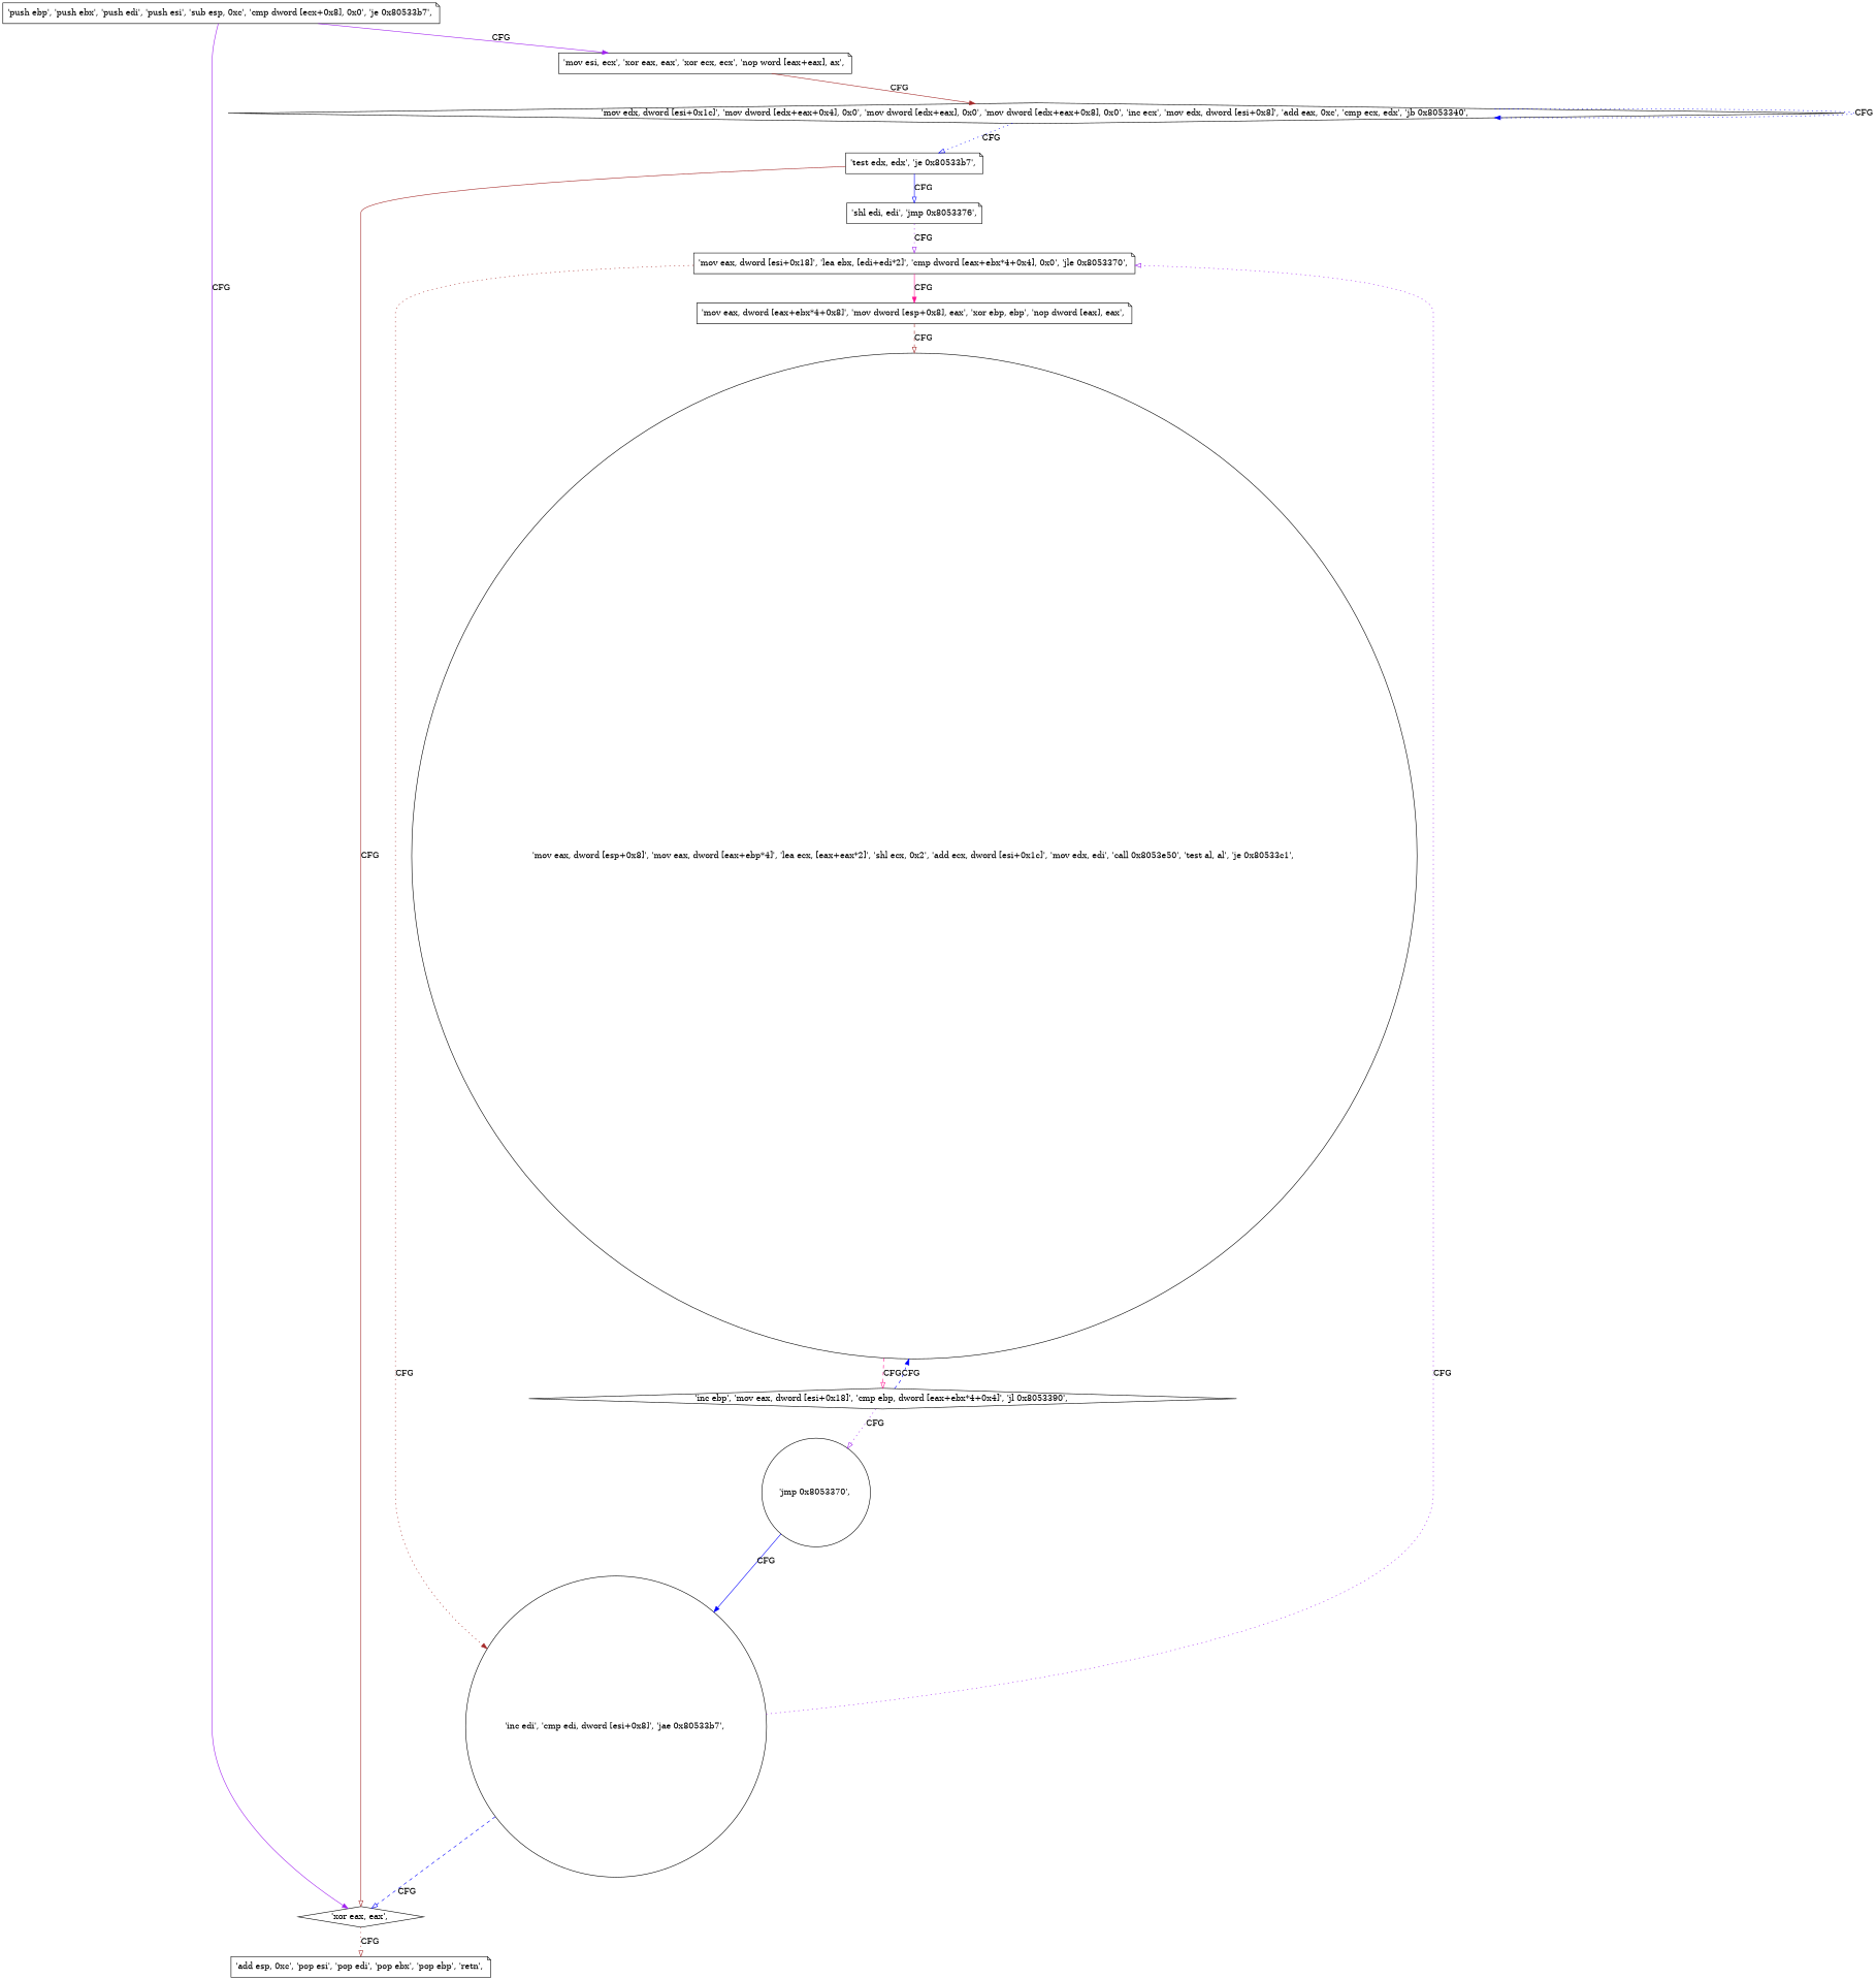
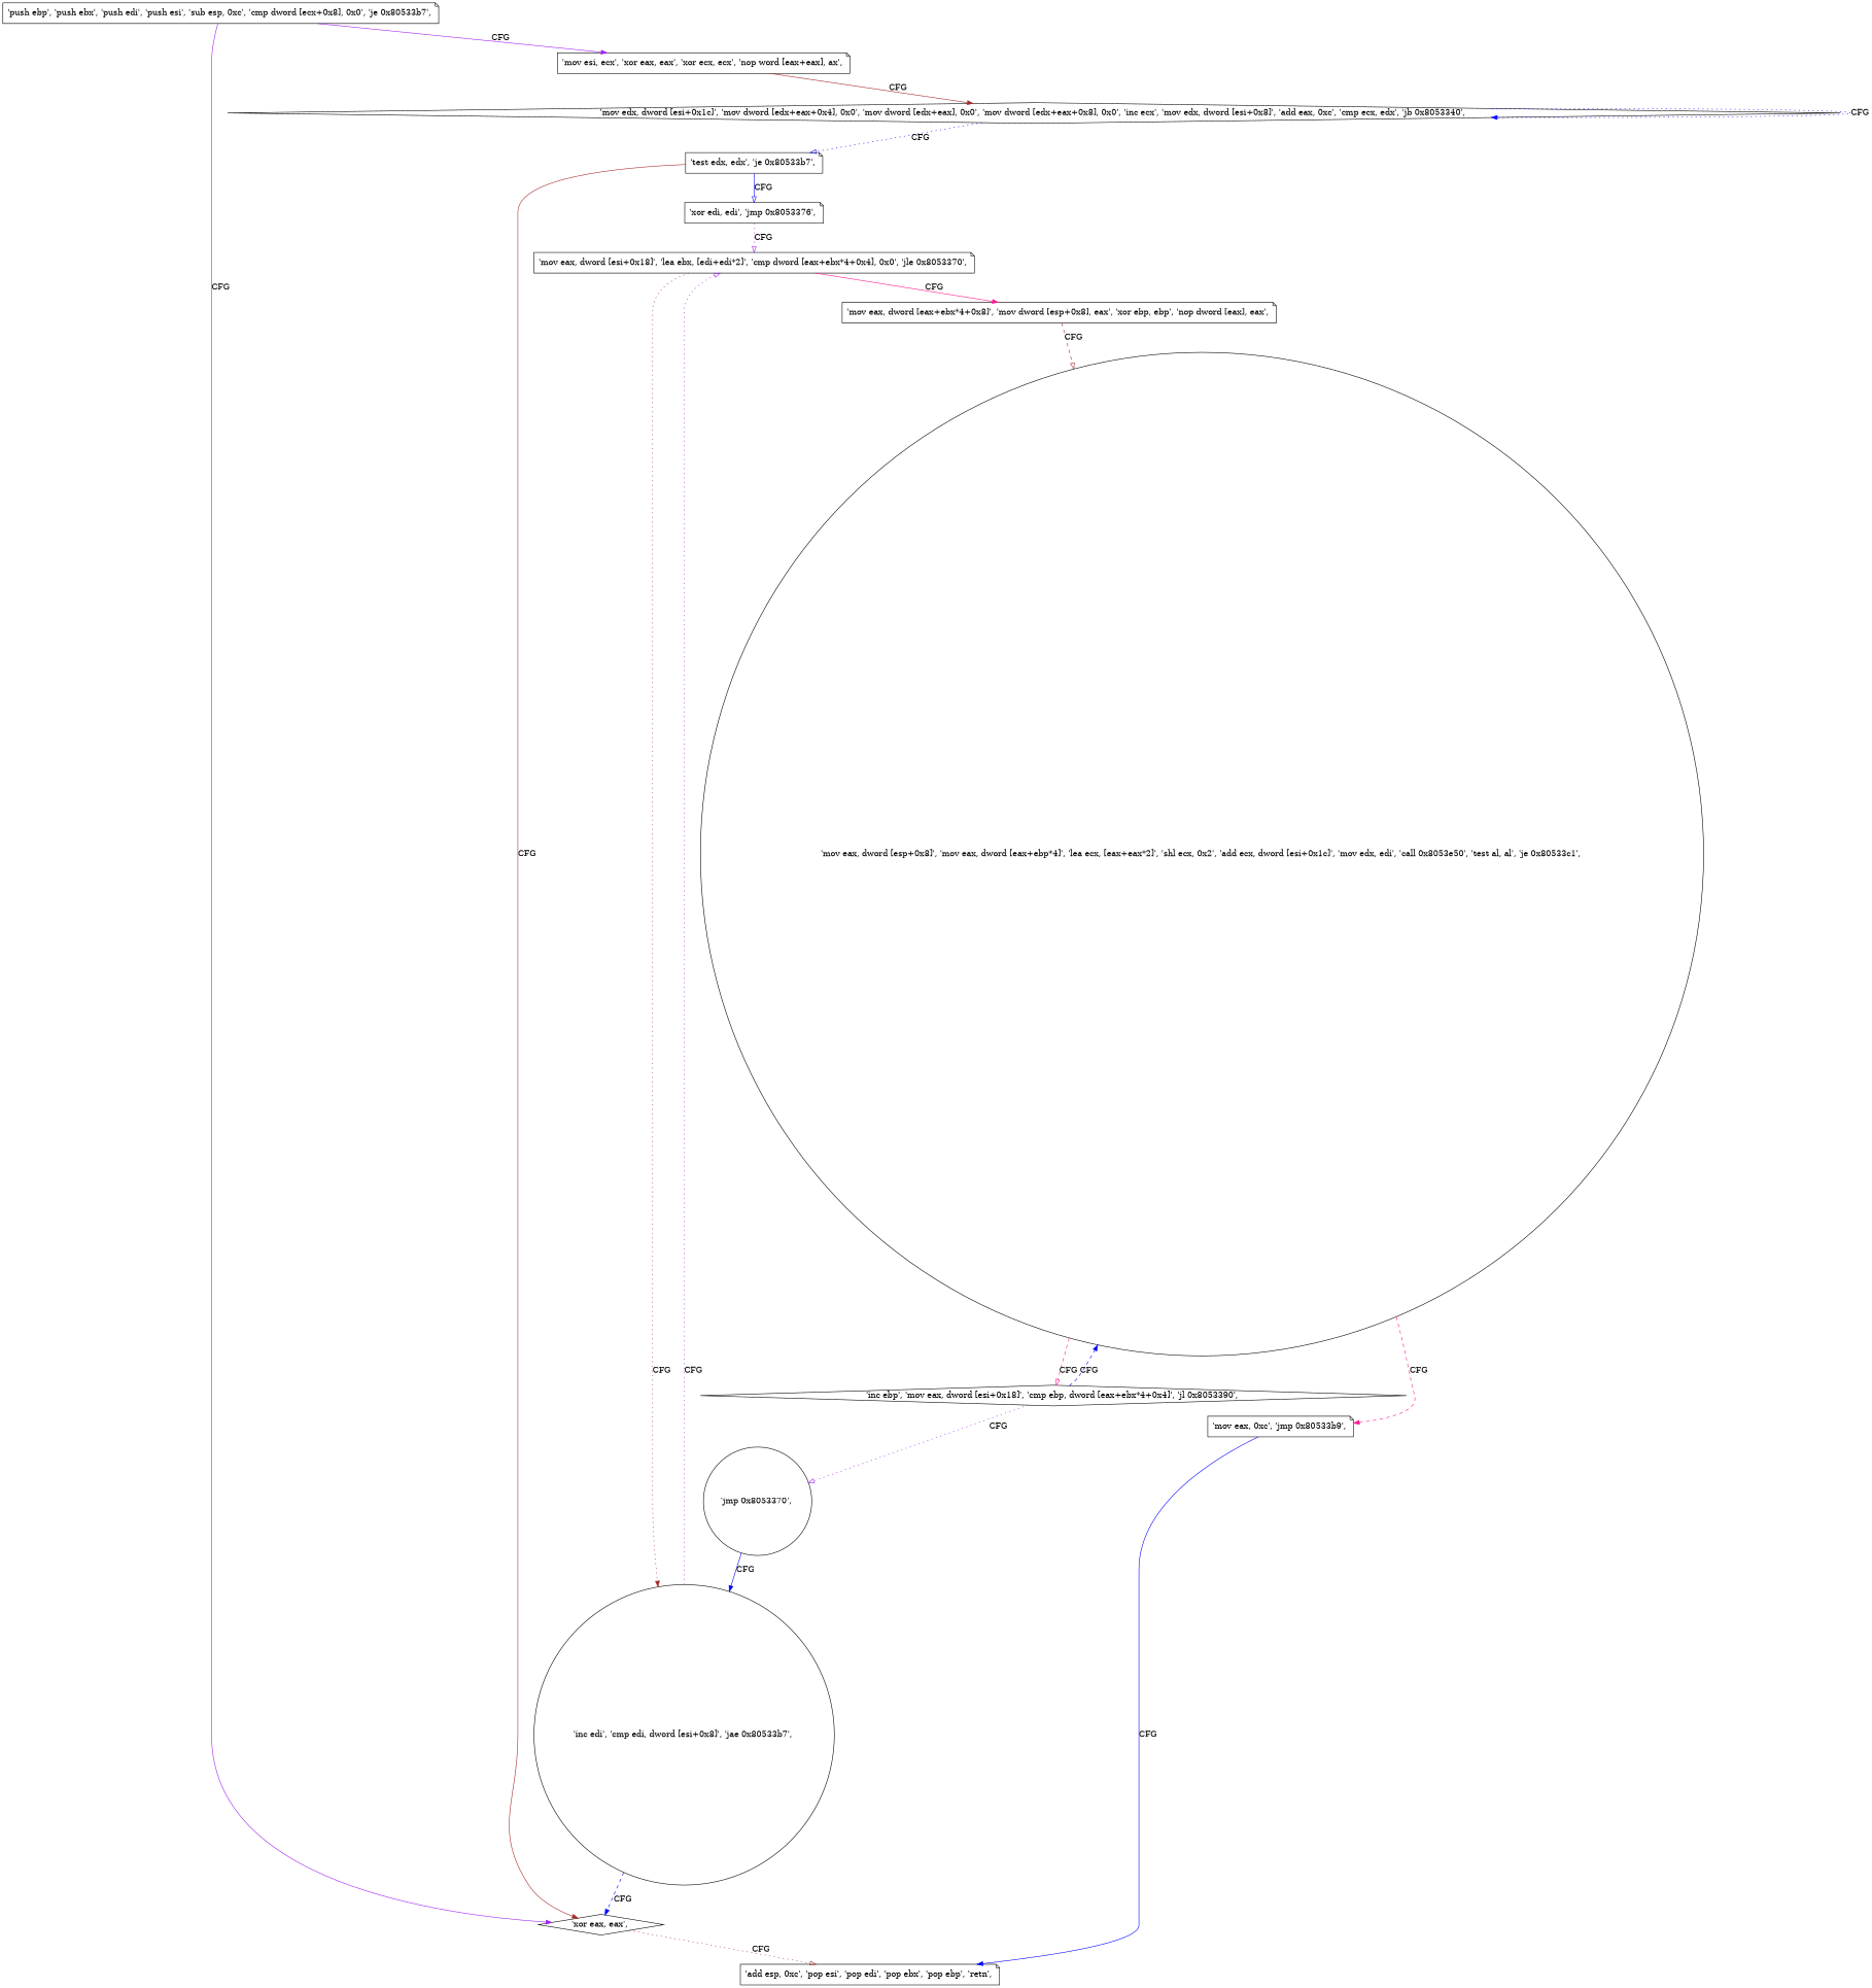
  digraph {
    node [shape=note]
    edge [arrowhead=normal color=blue style=solid]
    n1 [label="'push ebp', 'push ebx', 'push edi', 'push esi', 'sub esp, 0xc', 'cmp dword [ecx+0x8], 0x0', 'je 0x80533b7', "]
    n2 [label="'xor eax, eax', " shape=diamond]
    n3 [label="'mov esi, ecx', 'xor eax, eax', 'xor ecx, ecx', 'nop word [eax+eax], ax', "]
    n4 [label="'add esp, 0xc', 'pop esi', 'pop edi', 'pop ebx', 'pop ebp', 'retn', "]
    n5 [label="'mov edx, dword [esi+0x1c]', 'mov dword [edx+eax+0x4], 0x0', 'mov dword [edx+eax], 0x0', 'mov dword [edx+eax+0x8], 0x0', 'inc ecx', 'mov edx, dword [esi+0x8]', 'add eax, 0xc', 'cmp ecx, edx', 'jb 0x8053340', " shape=diamond]
    n6 [label="'test edx, edx', 'je 0x80533b7', "]
-   n7 [label="'shl edi, edi', 'jmp 0x8053376',"]
+   n7 [label="'xor edi, edi', 'jmp 0x8053376', "]
    n8 [label="'mov eax, dword [esi+0x18]', 'lea ebx, [edi+edi*2]', 'cmp dword [eax+ebx*4+0x4], 0x0', 'jle 0x8053370', "]
    n9 [label="'inc edi', 'cmp edi, dword [esi+0x8]', 'jae 0x80533b7', " shape=circle]
    n10 [label="'mov eax, dword [eax+ebx*4+0x8]', 'mov dword [esp+0x8], eax', 'xor ebp, ebp', 'nop dword [eax], eax', "]
    n11 [label="'mov eax, dword [esp+0x8]', 'mov eax, dword [eax+ebp*4]', 'lea ecx, [eax+eax*2]', 'shl ecx, 0x2', 'add ecx, dword [esi+0x1c]', 'mov edx, edi', 'call 0x8053e50', 'test al, al', 'je 0x80533c1', " shape=circle]
+   n12 [label="'mov eax, 0xc', 'jmp 0x80533b9', "]
    n13 [label="'inc ebp', 'mov eax, dword [esi+0x18]', 'cmp ebp, dword [eax+ebx*4+0x4]', 'jl 0x8053390', " shape=diamond]
    n14 [label="'jmp 0x8053370', " shape=circle]
    n1 -> n2 [color=purple label=CFG]
    n1 -> n3 [color=purple label=CFG]
    n2 -> n4 [arrowhead=onormal color=brown label=CFG style=dotted]
    n3 -> n5 [color=brown label=CFG]
    n5 -> n5 [label=CFG style=dotted]
    n5 -> n6 [arrowhead=onormal label=CFG style=dotted]
-   n6 -> n2 [arrowhead=onormal color=brown label=CFG]
+   n6 -> n2 [color=brown label=CFG]
    n6 -> n7 [arrowhead=onormal label=CFG]
    n7 -> n8 [arrowhead=onormal color=purple label=CFG style=dotted]
    n8 -> n9 [color=brown label=CFG style=dotted]
    n8 -> n10 [color=deeppink label=CFG]
-   n9 -> n2 [arrowhead=onormal label=CFG style=dashed]
+   n9 -> n2 [label=CFG style=dashed]
    n9 -> n8 [arrowhead=onormal color=purple label=CFG style=dotted]
    n10 -> n11 [arrowhead=onormal color=brown label=CFG style=dashed]
+   n11 -> n12 [color=deeppink label=CFG style=dashed]
    n11 -> n13 [arrowhead=onormal color=deeppink label=CFG style=dashed]
+   n12 -> n4 [label=CFG]
    n13 -> n11 [label=CFG style=dashed]
    n13 -> n14 [arrowhead=onormal color=purple label=CFG style=dotted]
    n14 -> n9 [label=CFG]
  }
